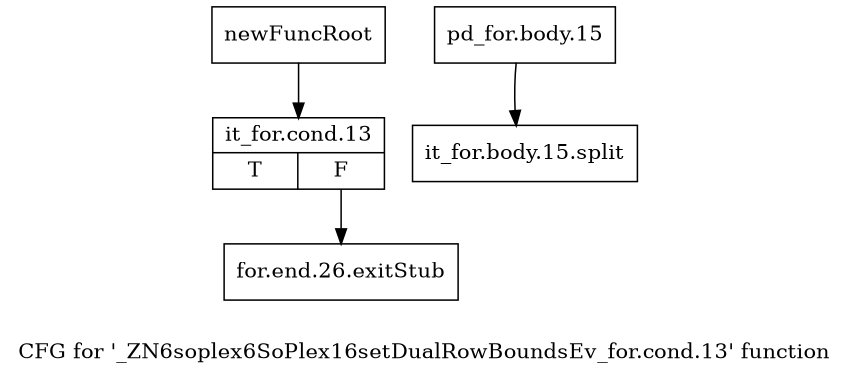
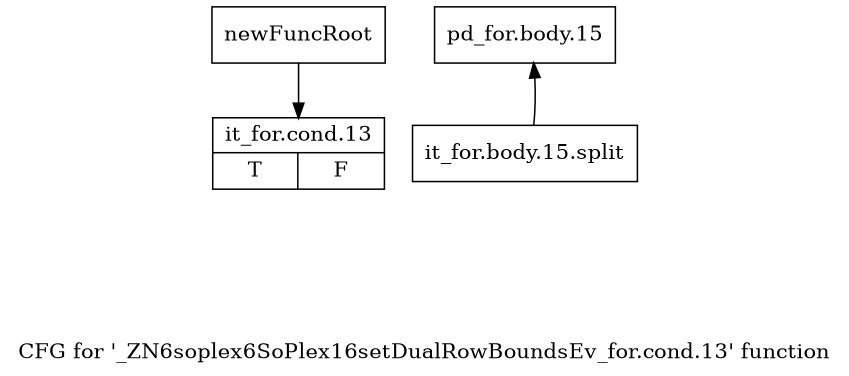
  digraph {
    label="CFG for '_ZN6soplex6SoPlex16setDualRowBoundsEv_for.cond.13' function"
    node [shape=record]
    n1 [label="{newFuncRoot}"]
    n2 [label="{it_for.cond.13|{<s0>T|<s1>F}}"]
-   n3 [label="{for.end.26.exitStub}"]
    n4 [label="{pd_for.body.15}"]
    n5 [label="{it_for.body.15.split}"]
    n1 -> n2
-   n2 -> n3 [tailport=s1]
-   n4 -> n5
+   n5 -> n4
  }
